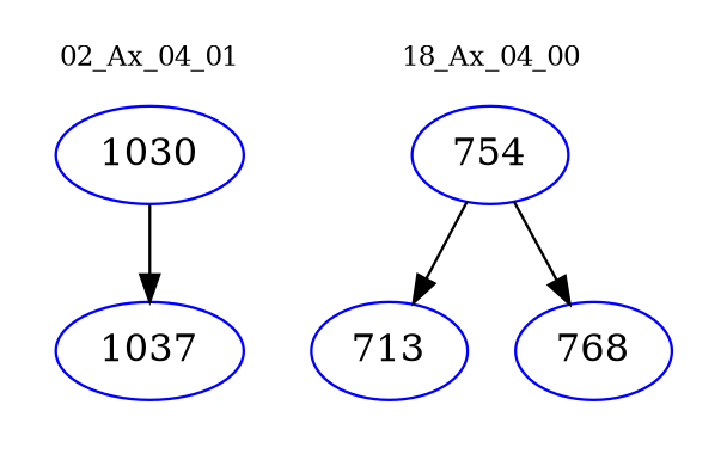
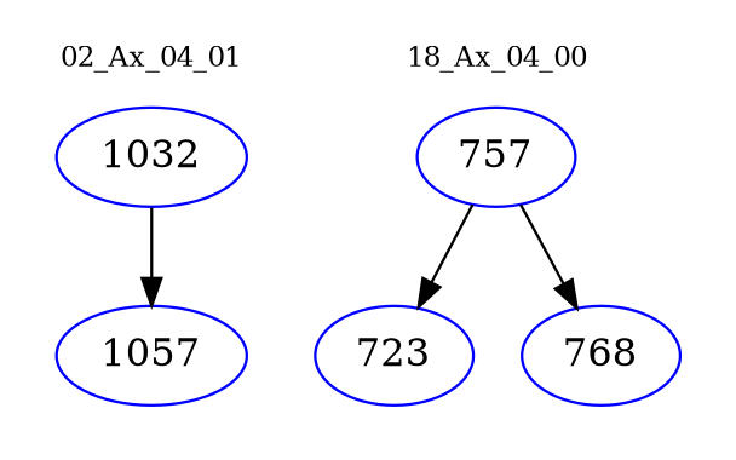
  digraph {
    node [color=blue]
    edge [color=black]
-   n1 [label=1030]
-   n2 [label=1037]
-   n3 [label=754]
-   n4 [label=713]
+   n1 [label=1032]
+   n2 [label=1057]
+   n3 [label=757]
+   n4 [label=723]
    n5 [label=768]
    subgraph cluster_1 {
      color=white
      fontsize=10
      label="02_Ax_04_01"
      n1
      n2
    }
    subgraph cluster_2 {
      color=white
      fontsize=10
      label="18_Ax_04_00"
      n3
      n4
      n5
    }
    n1 -> n2
    n3 -> n4
    n3 -> n5
  }
